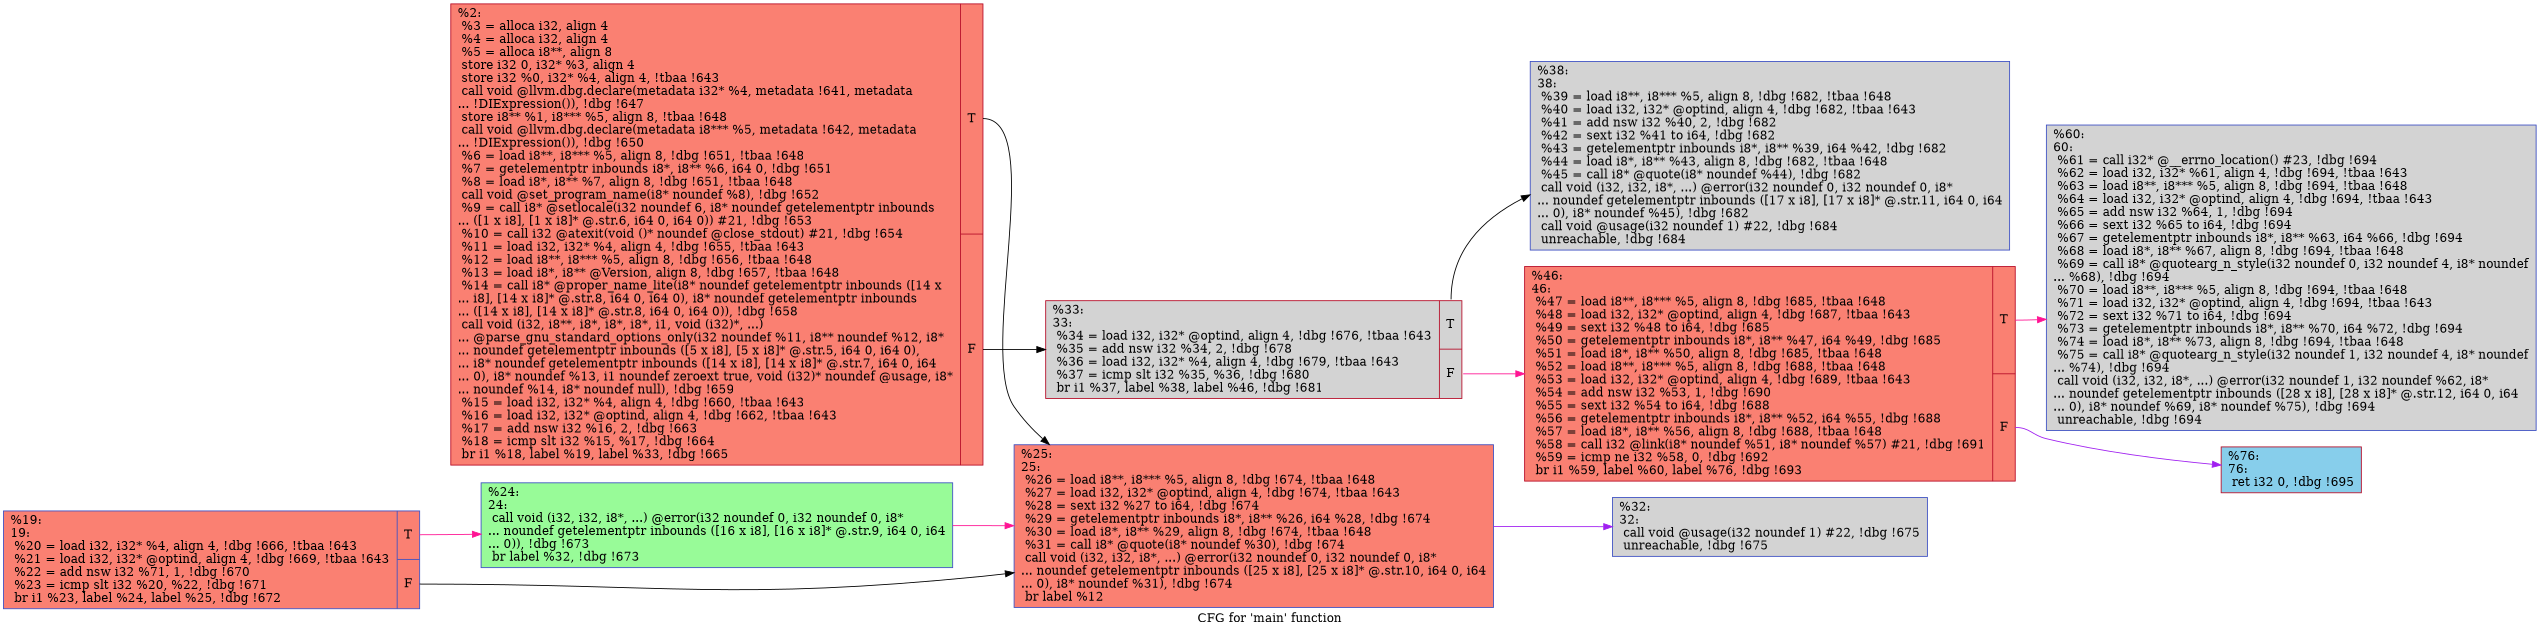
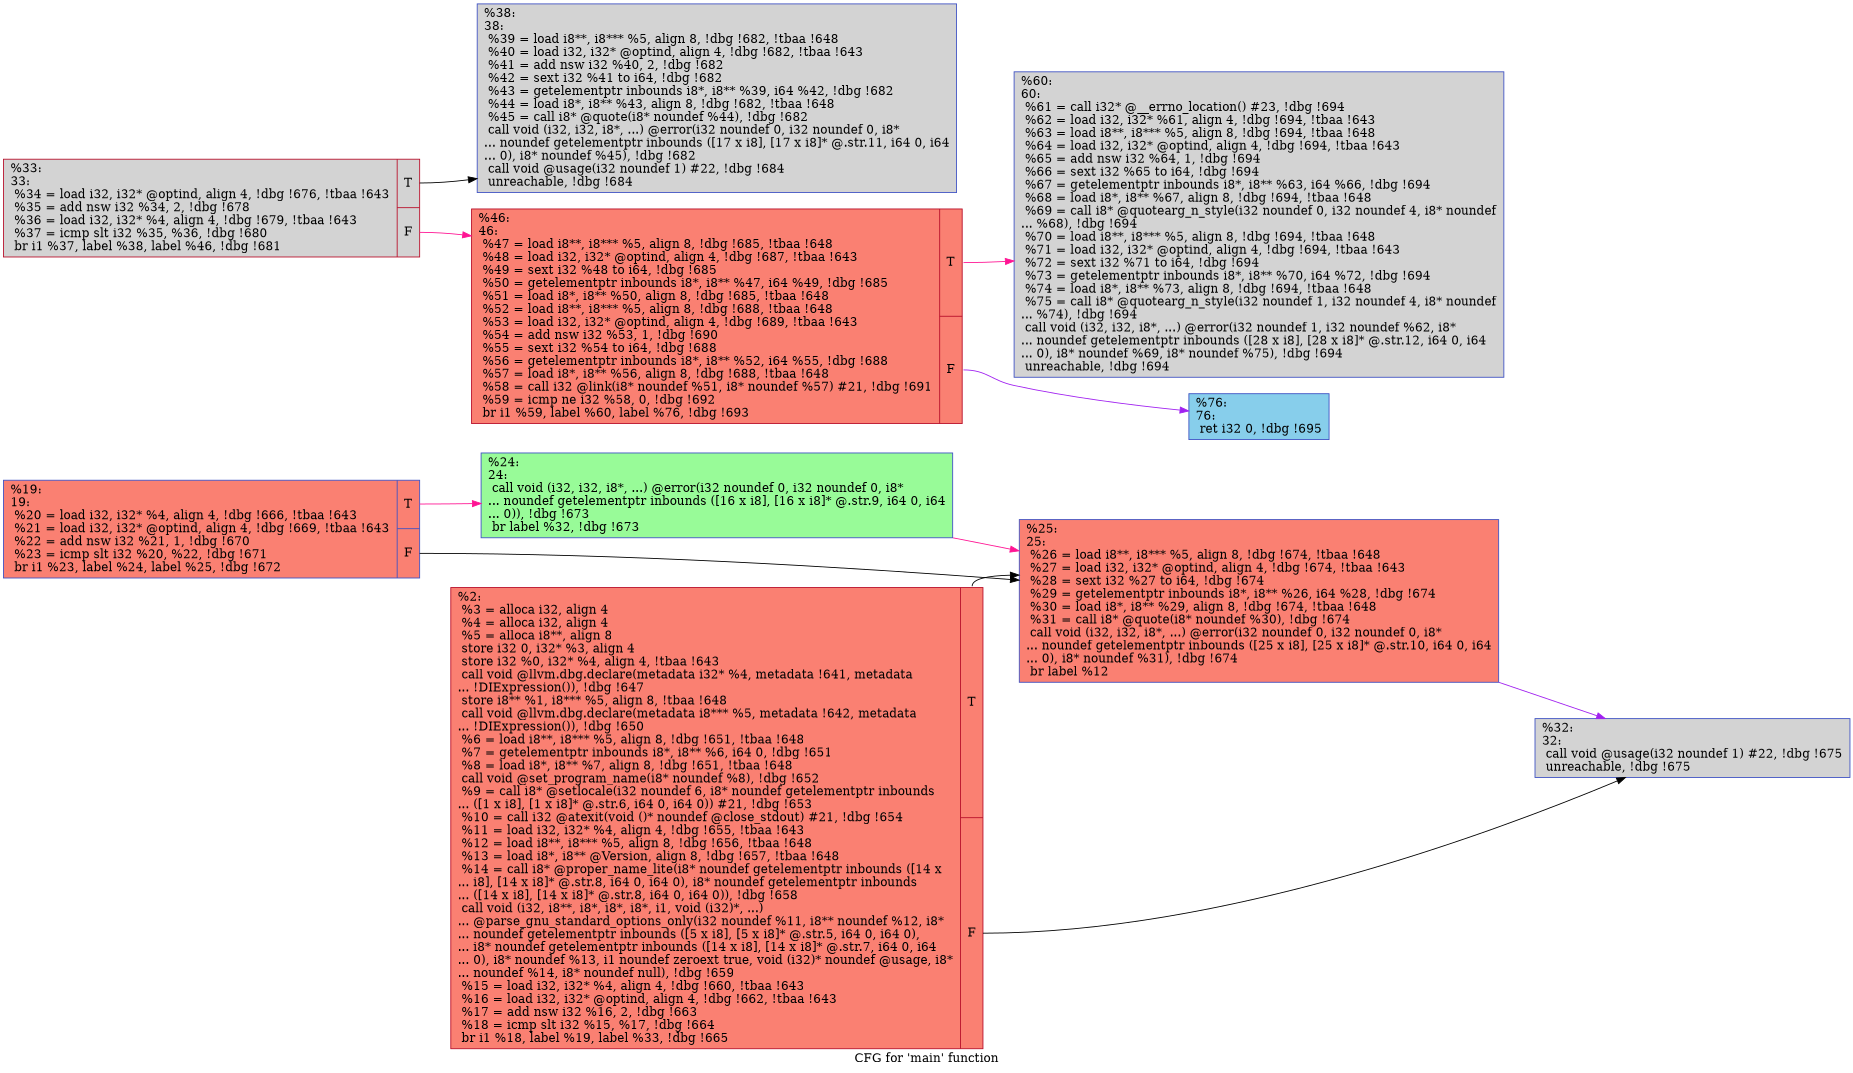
  digraph {
    label="CFG for 'main' function"
    rankdir=LR
    node [color="#3d50c3ff" fillcolor=salmon shape=record style=filled]
    edge [color=black tailport=s0]
    n1 [color="#b70d28ff" label="{%2:\l  %3 = alloca i32, align 4\l  %4 = alloca i32, align 4\l  %5 = alloca i8**, align 8\l  store i32 0, i32* %3, align 4\l  store i32 %0, i32* %4, align 4, !tbaa !643\l  call void @llvm.dbg.declare(metadata i32* %4, metadata !641, metadata\l... !DIExpression()), !dbg !647\l  store i8** %1, i8*** %5, align 8, !tbaa !648\l  call void @llvm.dbg.declare(metadata i8*** %5, metadata !642, metadata\l... !DIExpression()), !dbg !650\l  %6 = load i8**, i8*** %5, align 8, !dbg !651, !tbaa !648\l  %7 = getelementptr inbounds i8*, i8** %6, i64 0, !dbg !651\l  %8 = load i8*, i8** %7, align 8, !dbg !651, !tbaa !648\l  call void @set_program_name(i8* noundef %8), !dbg !652\l  %9 = call i8* @setlocale(i32 noundef 6, i8* noundef getelementptr inbounds\l... ([1 x i8], [1 x i8]* @.str.6, i64 0, i64 0)) #21, !dbg !653\l  %10 = call i32 @atexit(void ()* noundef @close_stdout) #21, !dbg !654\l  %11 = load i32, i32* %4, align 4, !dbg !655, !tbaa !643\l  %12 = load i8**, i8*** %5, align 8, !dbg !656, !tbaa !648\l  %13 = load i8*, i8** @Version, align 8, !dbg !657, !tbaa !648\l  %14 = call i8* @proper_name_lite(i8* noundef getelementptr inbounds ([14 x\l... i8], [14 x i8]* @.str.8, i64 0, i64 0), i8* noundef getelementptr inbounds\l... ([14 x i8], [14 x i8]* @.str.8, i64 0, i64 0)), !dbg !658\l  call void (i32, i8**, i8*, i8*, i8*, i1, void (i32)*, ...)\l... @parse_gnu_standard_options_only(i32 noundef %11, i8** noundef %12, i8*\l... noundef getelementptr inbounds ([5 x i8], [5 x i8]* @.str.5, i64 0, i64 0),\l... i8* noundef getelementptr inbounds ([14 x i8], [14 x i8]* @.str.7, i64 0, i64\l... 0), i8* noundef %13, i1 noundef zeroext true, void (i32)* noundef @usage, i8*\l... noundef %14, i8* noundef null), !dbg !659\l  %15 = load i32, i32* %4, align 4, !dbg !660, !tbaa !643\l  %16 = load i32, i32* @optind, align 4, !dbg !662, !tbaa !643\l  %17 = add nsw i32 %16, 2, !dbg !663\l  %18 = icmp slt i32 %15, %17, !dbg !664\l  br i1 %18, label %19, label %33, !dbg !665\l|{<s0>T|<s1>F}}"]
    n2 [color="#b70d28ff" fillcolor=lightgrey label="{%33:\l33:                                               \l  %34 = load i32, i32* @optind, align 4, !dbg !676, !tbaa !643\l  %35 = add nsw i32 %34, 2, !dbg !678\l  %36 = load i32, i32* %4, align 4, !dbg !679, !tbaa !643\l  %37 = icmp slt i32 %35, %36, !dbg !680\l  br i1 %37, label %38, label %46, !dbg !681\l|{<s0>T|<s1>F}}"]
    n3 [label="{%25:\l25:                                               \l  %26 = load i8**, i8*** %5, align 8, !dbg !674, !tbaa !648\l  %27 = load i32, i32* @optind, align 4, !dbg !674, !tbaa !643\l  %28 = sext i32 %27 to i64, !dbg !674\l  %29 = getelementptr inbounds i8*, i8** %26, i64 %28, !dbg !674\l  %30 = load i8*, i8** %29, align 8, !dbg !674, !tbaa !648\l  %31 = call i8* @quote(i8* noundef %30), !dbg !674\l  call void (i32, i32, i8*, ...) @error(i32 noundef 0, i32 noundef 0, i8*\l... noundef getelementptr inbounds ([25 x i8], [25 x i8]* @.str.10, i64 0, i64\l... 0), i8* noundef %31), !dbg !674\l  br label %12\l}"]
-   n4 [label="{%19:\l19:                                               \l  %20 = load i32, i32* %4, align 4, !dbg !666, !tbaa !643\l  %21 = load i32, i32* @optind, align 4, !dbg !669, !tbaa !643\l  %22 = add nsw i32 %71, 1, !dbg !670\l  %23 = icmp slt i32 %20, %22, !dbg !671\l  br i1 %23, label %24, label %25, !dbg !672\l|{<s0>T|<s1>F}}"]
+   n4 [label="{%19:\l19:                                               \l  %20 = load i32, i32* %4, align 4, !dbg !666, !tbaa !643\l  %21 = load i32, i32* @optind, align 4, !dbg !669, !tbaa !643\l  %22 = add nsw i32 %21, 1, !dbg !670\l  %23 = icmp slt i32 %20, %22, !dbg !671\l  br i1 %23, label %24, label %25, !dbg !672\l|{<s0>T|<s1>F}}"]
    n5 [fillcolor=palegreen label="{%24:\l24:                                               \l  call void (i32, i32, i8*, ...) @error(i32 noundef 0, i32 noundef 0, i8*\l... noundef getelementptr inbounds ([16 x i8], [16 x i8]* @.str.9, i64 0, i64\l... 0)), !dbg !673\l  br label %32, !dbg !673\l}"]
    n6 [fillcolor=lightgrey label="{%38:\l38:                                               \l  %39 = load i8**, i8*** %5, align 8, !dbg !682, !tbaa !648\l  %40 = load i32, i32* @optind, align 4, !dbg !682, !tbaa !643\l  %41 = add nsw i32 %40, 2, !dbg !682\l  %42 = sext i32 %41 to i64, !dbg !682\l  %43 = getelementptr inbounds i8*, i8** %39, i64 %42, !dbg !682\l  %44 = load i8*, i8** %43, align 8, !dbg !682, !tbaa !648\l  %45 = call i8* @quote(i8* noundef %44), !dbg !682\l  call void (i32, i32, i8*, ...) @error(i32 noundef 0, i32 noundef 0, i8*\l... noundef getelementptr inbounds ([17 x i8], [17 x i8]* @.str.11, i64 0, i64\l... 0), i8* noundef %45), !dbg !682\l  call void @usage(i32 noundef 1) #22, !dbg !684\l  unreachable, !dbg !684\l}"]
    n7 [color="#b70d28ff" label="{%46:\l46:                                               \l  %47 = load i8**, i8*** %5, align 8, !dbg !685, !tbaa !648\l  %48 = load i32, i32* @optind, align 4, !dbg !687, !tbaa !643\l  %49 = sext i32 %48 to i64, !dbg !685\l  %50 = getelementptr inbounds i8*, i8** %47, i64 %49, !dbg !685\l  %51 = load i8*, i8** %50, align 8, !dbg !685, !tbaa !648\l  %52 = load i8**, i8*** %5, align 8, !dbg !688, !tbaa !648\l  %53 = load i32, i32* @optind, align 4, !dbg !689, !tbaa !643\l  %54 = add nsw i32 %53, 1, !dbg !690\l  %55 = sext i32 %54 to i64, !dbg !688\l  %56 = getelementptr inbounds i8*, i8** %52, i64 %55, !dbg !688\l  %57 = load i8*, i8** %56, align 8, !dbg !688, !tbaa !648\l  %58 = call i32 @link(i8* noundef %51, i8* noundef %57) #21, !dbg !691\l  %59 = icmp ne i32 %58, 0, !dbg !692\l  br i1 %59, label %60, label %76, !dbg !693\l|{<s0>T|<s1>F}}"]
    n8 [fillcolor=lightgrey label="{%32:\l32:                                               \l  call void @usage(i32 noundef 1) #22, !dbg !675\l  unreachable, !dbg !675\l}"]
    n9 [fillcolor=lightgrey label="{%60:\l60:                                               \l  %61 = call i32* @__errno_location() #23, !dbg !694\l  %62 = load i32, i32* %61, align 4, !dbg !694, !tbaa !643\l  %63 = load i8**, i8*** %5, align 8, !dbg !694, !tbaa !648\l  %64 = load i32, i32* @optind, align 4, !dbg !694, !tbaa !643\l  %65 = add nsw i32 %64, 1, !dbg !694\l  %66 = sext i32 %65 to i64, !dbg !694\l  %67 = getelementptr inbounds i8*, i8** %63, i64 %66, !dbg !694\l  %68 = load i8*, i8** %67, align 8, !dbg !694, !tbaa !648\l  %69 = call i8* @quotearg_n_style(i32 noundef 0, i32 noundef 4, i8* noundef\l... %68), !dbg !694\l  %70 = load i8**, i8*** %5, align 8, !dbg !694, !tbaa !648\l  %71 = load i32, i32* @optind, align 4, !dbg !694, !tbaa !643\l  %72 = sext i32 %71 to i64, !dbg !694\l  %73 = getelementptr inbounds i8*, i8** %70, i64 %72, !dbg !694\l  %74 = load i8*, i8** %73, align 8, !dbg !694, !tbaa !648\l  %75 = call i8* @quotearg_n_style(i32 noundef 1, i32 noundef 4, i8* noundef\l... %74), !dbg !694\l  call void (i32, i32, i8*, ...) @error(i32 noundef 1, i32 noundef %62, i8*\l... noundef getelementptr inbounds ([28 x i8], [28 x i8]* @.str.12, i64 0, i64\l... 0), i8* noundef %69, i8* noundef %75), !dbg !694\l  unreachable, !dbg !694\l}"]
-   n10 [color="#b70d28ff" fillcolor=skyblue label="{%76:\l76:                                               \l  ret i32 0, !dbg !695\l}"]
-   n1 -> n2 [tailport=s1]
+   n10 [fillcolor=skyblue label="{%76:\l76:                                               \l  ret i32 0, !dbg !695\l}"]
+   n1 -> n8 [tailport=s1]
    n1 -> n3
    n2 -> n6
    n2 -> n7 [color=deeppink tailport=s1]
    n3 -> n8 [color=purple]
    n4 -> n3 [tailport=s1]
    n4 -> n5 [color=deeppink]
    n5 -> n3 [color=deeppink]
    n7 -> n9 [color=deeppink]
    n7 -> n10 [color=purple tailport=s1]
  }
